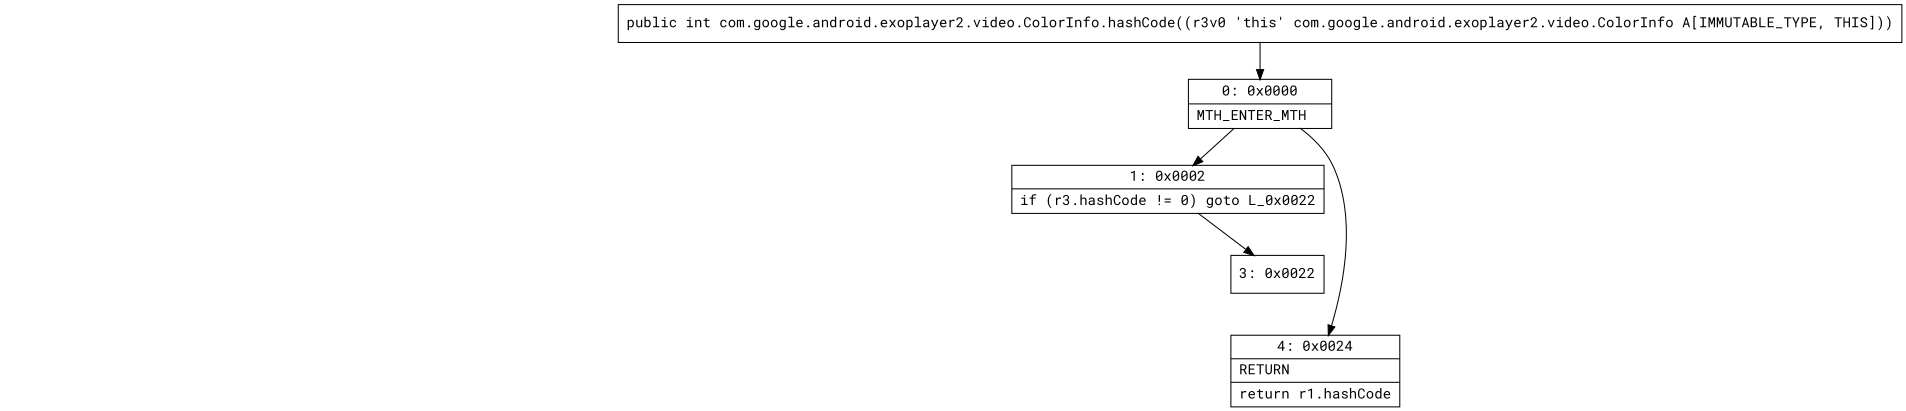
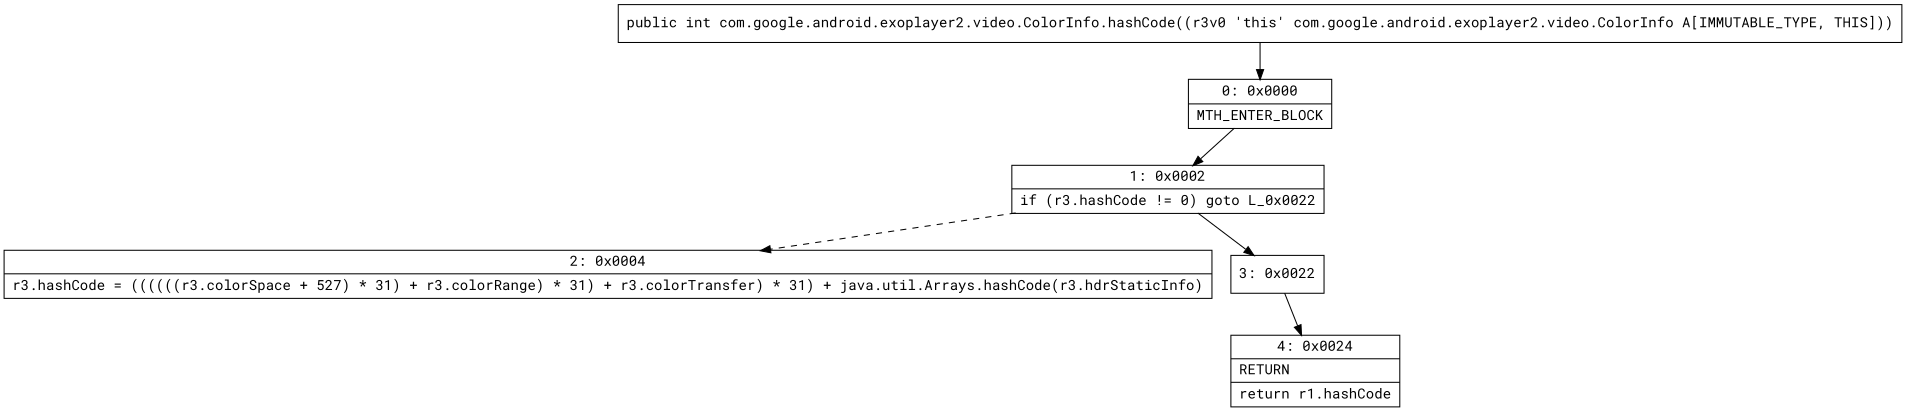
  digraph {
    fontname="Roboto Mono"
    node [fontname="Roboto Mono" shape=record]
    edge [fontname="Roboto Mono"]
-   n1 [label="{0\:\ 0x0000|MTH_ENTER_MTH\l}"]
+   n1 [label="{0\:\ 0x0000|MTH_ENTER_BLOCK\l}"]
    n2 [label="{1\:\ 0x0002|if (r3.hashCode != 0) goto L_0x0022\l}"]
+   n3 [label="{2\:\ 0x0004|r3.hashCode = ((((((r3.colorSpace + 527) * 31) + r3.colorRange) * 31) + r3.colorTransfer) * 31) + java.util.Arrays.hashCode(r3.hdrStaticInfo)\l}"]
    n4 [label="{3\:\ 0x0022}"]
    n5 [label="{4\:\ 0x0024|RETURN\l|return r1.hashCode\l}"]
    n6 [label="{public int com.google.android.exoplayer2.video.ColorInfo.hashCode((r3v0 'this' com.google.android.exoplayer2.video.ColorInfo A[IMMUTABLE_TYPE, THIS])) }"]
    n1 -> n2
+   n2 -> n3 [style=dashed]
    n2 -> n4
-   n1 -> n5
+   n4 -> n5
    n6 -> n1
  }
